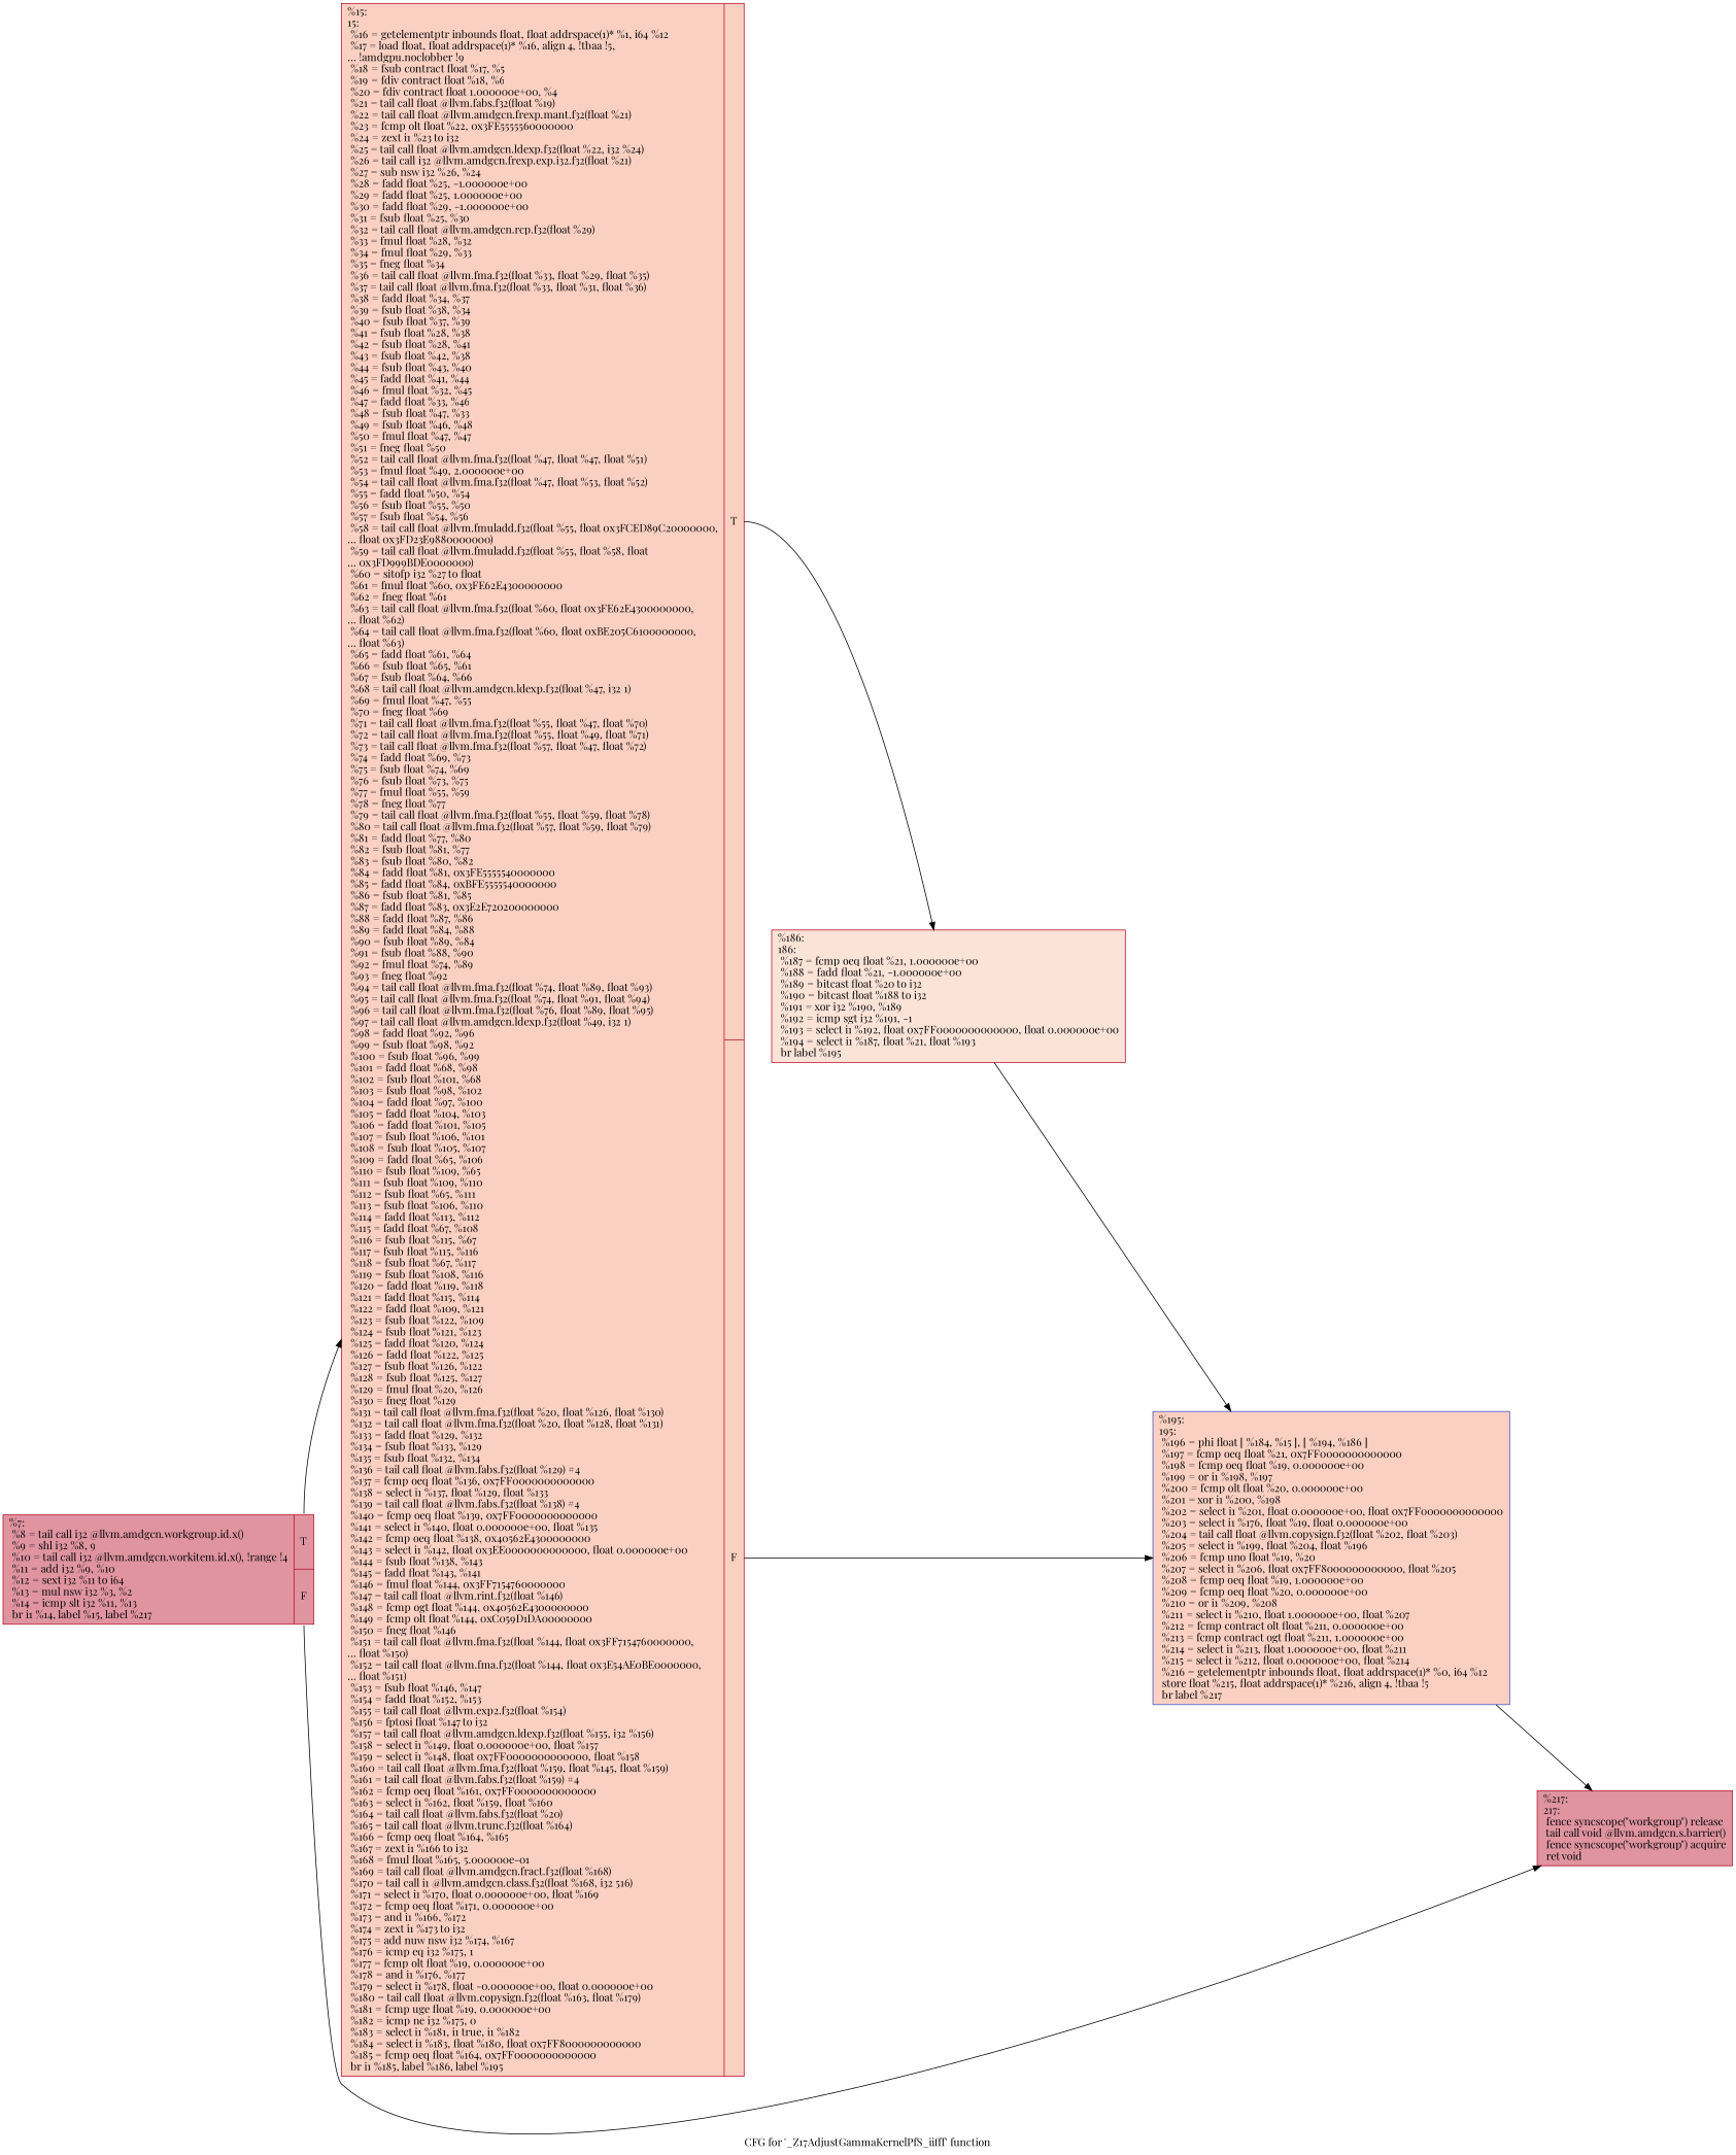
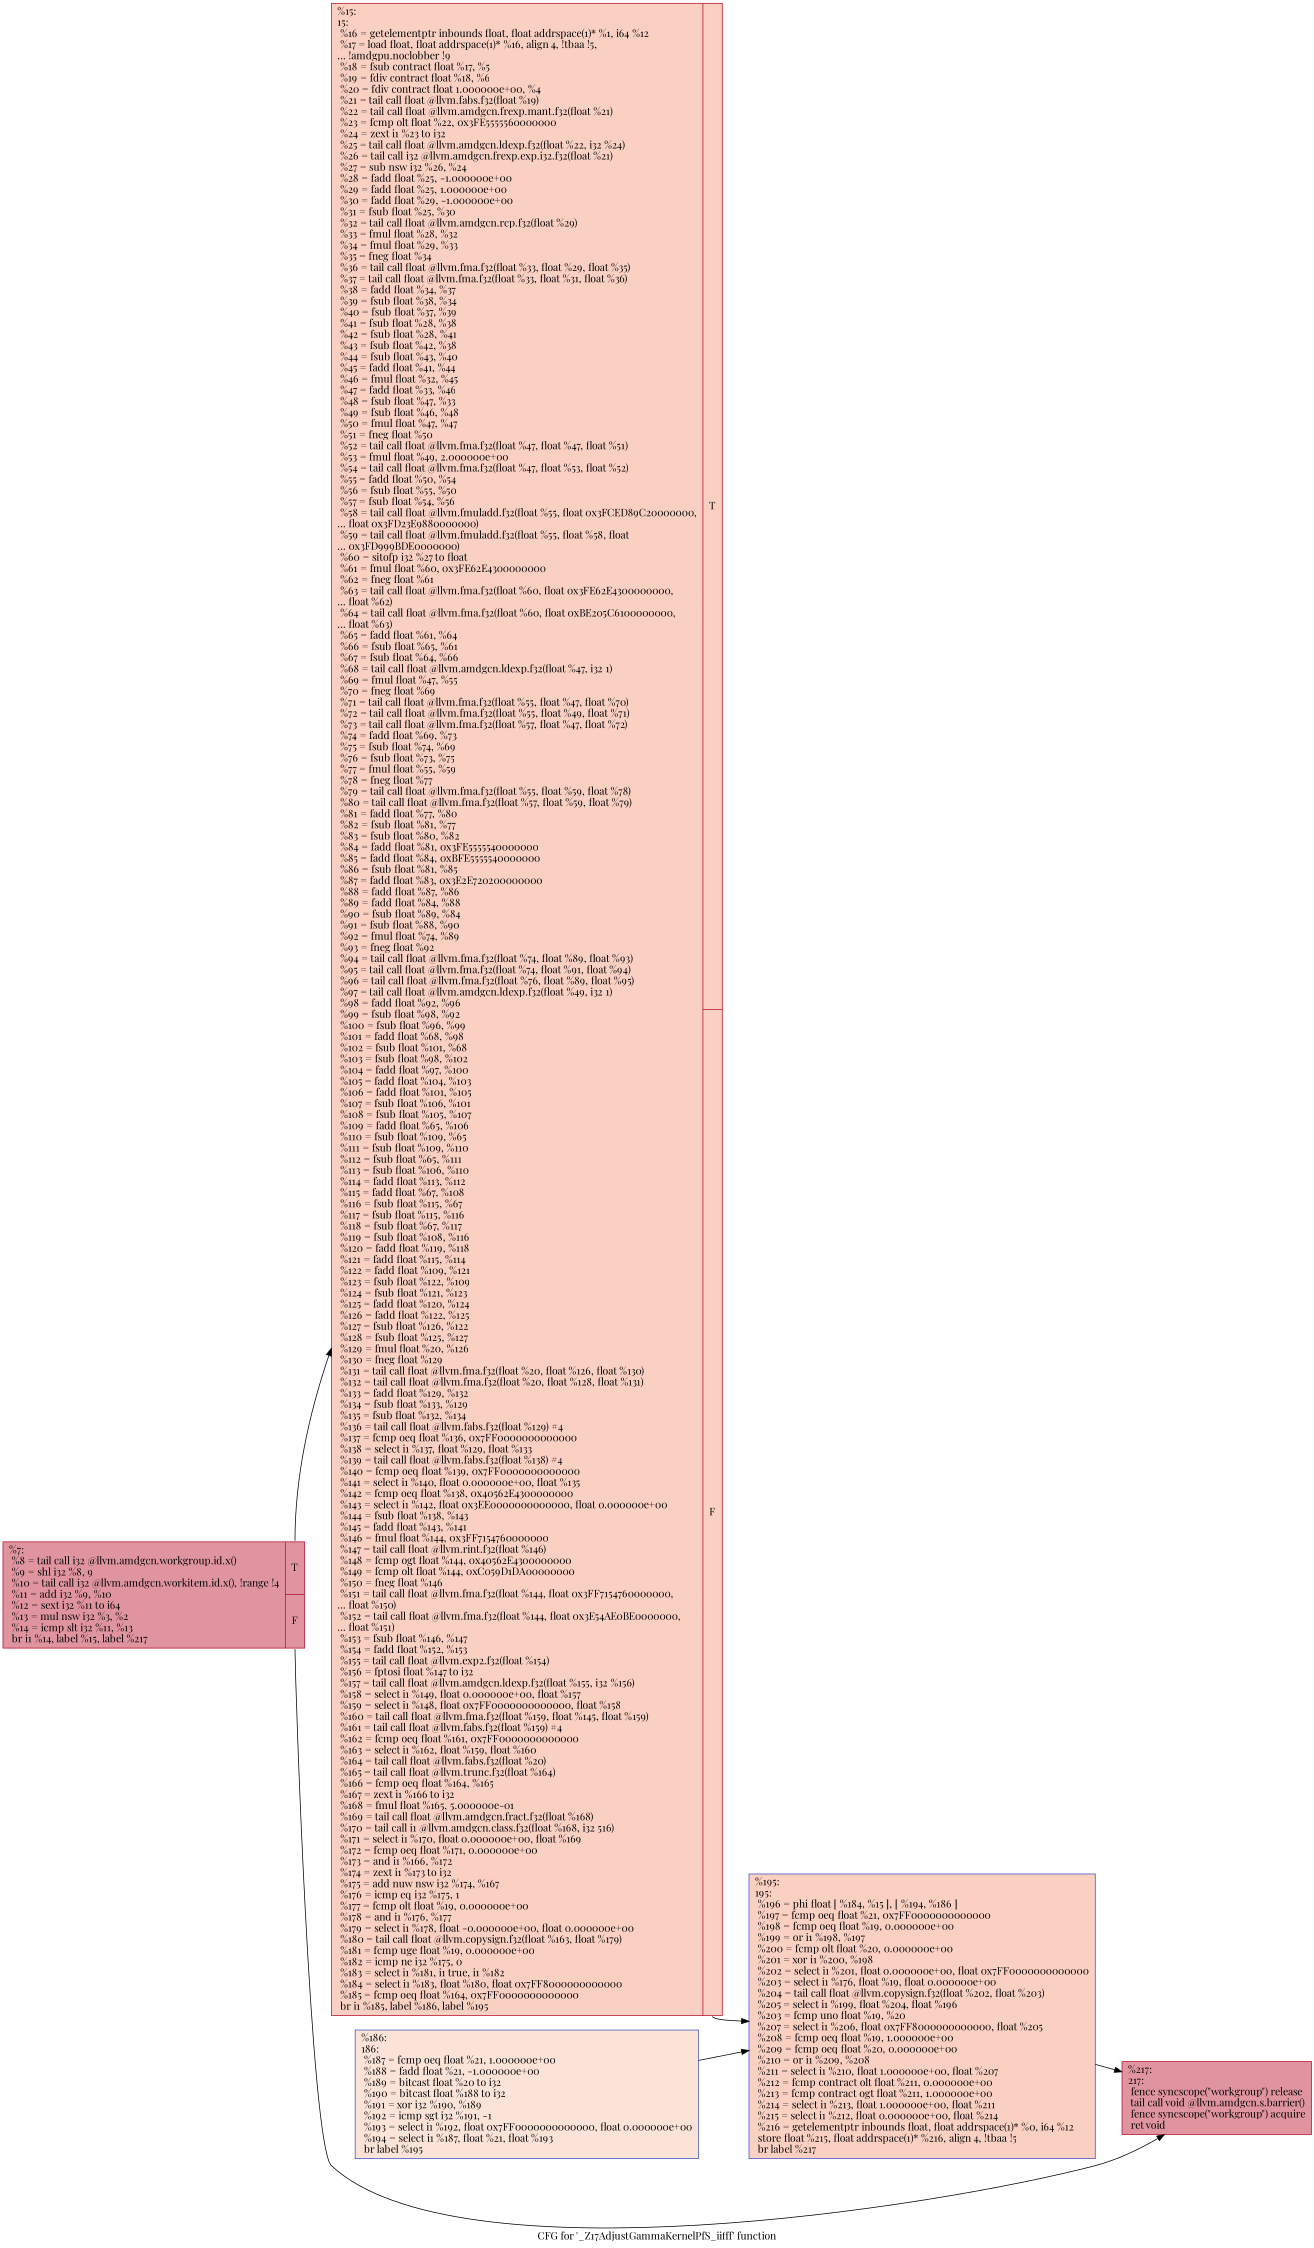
  digraph {
    fontname="Playfair Display"
    label="CFG for '_Z17AdjustGammaKernelPfS_iifff' function"
    rankdir=LR
    node [color="#b70d28ff" fillcolor="#b70d2870" fontname="Playfair Display" shape=record style=filled]
    edge [fontname="Playfair Display"]
    n1 [label="{%7:\l  %8 = tail call i32 @llvm.amdgcn.workgroup.id.x()\l  %9 = shl i32 %8, 9\l  %10 = tail call i32 @llvm.amdgcn.workitem.id.x(), !range !4\l  %11 = add i32 %9, %10\l  %12 = sext i32 %11 to i64\l  %13 = mul nsw i32 %3, %2\l  %14 = icmp slt i32 %11, %13\l  br i1 %14, label %15, label %217\l|{<s0>T|<s1>F}}"]
    n2 [fillcolor="#f3947570" label="{%15:\l15:                                               \l  %16 = getelementptr inbounds float, float addrspace(1)* %1, i64 %12\l  %17 = load float, float addrspace(1)* %16, align 4, !tbaa !5,\l... !amdgpu.noclobber !9\l  %18 = fsub contract float %17, %5\l  %19 = fdiv contract float %18, %6\l  %20 = fdiv contract float 1.000000e+00, %4\l  %21 = tail call float @llvm.fabs.f32(float %19)\l  %22 = tail call float @llvm.amdgcn.frexp.mant.f32(float %21)\l  %23 = fcmp olt float %22, 0x3FE5555560000000\l  %24 = zext i1 %23 to i32\l  %25 = tail call float @llvm.amdgcn.ldexp.f32(float %22, i32 %24)\l  %26 = tail call i32 @llvm.amdgcn.frexp.exp.i32.f32(float %21)\l  %27 = sub nsw i32 %26, %24\l  %28 = fadd float %25, -1.000000e+00\l  %29 = fadd float %25, 1.000000e+00\l  %30 = fadd float %29, -1.000000e+00\l  %31 = fsub float %25, %30\l  %32 = tail call float @llvm.amdgcn.rcp.f32(float %29)\l  %33 = fmul float %28, %32\l  %34 = fmul float %29, %33\l  %35 = fneg float %34\l  %36 = tail call float @llvm.fma.f32(float %33, float %29, float %35)\l  %37 = tail call float @llvm.fma.f32(float %33, float %31, float %36)\l  %38 = fadd float %34, %37\l  %39 = fsub float %38, %34\l  %40 = fsub float %37, %39\l  %41 = fsub float %28, %38\l  %42 = fsub float %28, %41\l  %43 = fsub float %42, %38\l  %44 = fsub float %43, %40\l  %45 = fadd float %41, %44\l  %46 = fmul float %32, %45\l  %47 = fadd float %33, %46\l  %48 = fsub float %47, %33\l  %49 = fsub float %46, %48\l  %50 = fmul float %47, %47\l  %51 = fneg float %50\l  %52 = tail call float @llvm.fma.f32(float %47, float %47, float %51)\l  %53 = fmul float %49, 2.000000e+00\l  %54 = tail call float @llvm.fma.f32(float %47, float %53, float %52)\l  %55 = fadd float %50, %54\l  %56 = fsub float %55, %50\l  %57 = fsub float %54, %56\l  %58 = tail call float @llvm.fmuladd.f32(float %55, float 0x3FCED89C20000000,\l... float 0x3FD23E9880000000)\l  %59 = tail call float @llvm.fmuladd.f32(float %55, float %58, float\l... 0x3FD999BDE0000000)\l  %60 = sitofp i32 %27 to float\l  %61 = fmul float %60, 0x3FE62E4300000000\l  %62 = fneg float %61\l  %63 = tail call float @llvm.fma.f32(float %60, float 0x3FE62E4300000000,\l... float %62)\l  %64 = tail call float @llvm.fma.f32(float %60, float 0xBE205C6100000000,\l... float %63)\l  %65 = fadd float %61, %64\l  %66 = fsub float %65, %61\l  %67 = fsub float %64, %66\l  %68 = tail call float @llvm.amdgcn.ldexp.f32(float %47, i32 1)\l  %69 = fmul float %47, %55\l  %70 = fneg float %69\l  %71 = tail call float @llvm.fma.f32(float %55, float %47, float %70)\l  %72 = tail call float @llvm.fma.f32(float %55, float %49, float %71)\l  %73 = tail call float @llvm.fma.f32(float %57, float %47, float %72)\l  %74 = fadd float %69, %73\l  %75 = fsub float %74, %69\l  %76 = fsub float %73, %75\l  %77 = fmul float %55, %59\l  %78 = fneg float %77\l  %79 = tail call float @llvm.fma.f32(float %55, float %59, float %78)\l  %80 = tail call float @llvm.fma.f32(float %57, float %59, float %79)\l  %81 = fadd float %77, %80\l  %82 = fsub float %81, %77\l  %83 = fsub float %80, %82\l  %84 = fadd float %81, 0x3FE5555540000000\l  %85 = fadd float %84, 0xBFE5555540000000\l  %86 = fsub float %81, %85\l  %87 = fadd float %83, 0x3E2E720200000000\l  %88 = fadd float %87, %86\l  %89 = fadd float %84, %88\l  %90 = fsub float %89, %84\l  %91 = fsub float %88, %90\l  %92 = fmul float %74, %89\l  %93 = fneg float %92\l  %94 = tail call float @llvm.fma.f32(float %74, float %89, float %93)\l  %95 = tail call float @llvm.fma.f32(float %74, float %91, float %94)\l  %96 = tail call float @llvm.fma.f32(float %76, float %89, float %95)\l  %97 = tail call float @llvm.amdgcn.ldexp.f32(float %49, i32 1)\l  %98 = fadd float %92, %96\l  %99 = fsub float %98, %92\l  %100 = fsub float %96, %99\l  %101 = fadd float %68, %98\l  %102 = fsub float %101, %68\l  %103 = fsub float %98, %102\l  %104 = fadd float %97, %100\l  %105 = fadd float %104, %103\l  %106 = fadd float %101, %105\l  %107 = fsub float %106, %101\l  %108 = fsub float %105, %107\l  %109 = fadd float %65, %106\l  %110 = fsub float %109, %65\l  %111 = fsub float %109, %110\l  %112 = fsub float %65, %111\l  %113 = fsub float %106, %110\l  %114 = fadd float %113, %112\l  %115 = fadd float %67, %108\l  %116 = fsub float %115, %67\l  %117 = fsub float %115, %116\l  %118 = fsub float %67, %117\l  %119 = fsub float %108, %116\l  %120 = fadd float %119, %118\l  %121 = fadd float %115, %114\l  %122 = fadd float %109, %121\l  %123 = fsub float %122, %109\l  %124 = fsub float %121, %123\l  %125 = fadd float %120, %124\l  %126 = fadd float %122, %125\l  %127 = fsub float %126, %122\l  %128 = fsub float %125, %127\l  %129 = fmul float %20, %126\l  %130 = fneg float %129\l  %131 = tail call float @llvm.fma.f32(float %20, float %126, float %130)\l  %132 = tail call float @llvm.fma.f32(float %20, float %128, float %131)\l  %133 = fadd float %129, %132\l  %134 = fsub float %133, %129\l  %135 = fsub float %132, %134\l  %136 = tail call float @llvm.fabs.f32(float %129) #4\l  %137 = fcmp oeq float %136, 0x7FF0000000000000\l  %138 = select i1 %137, float %129, float %133\l  %139 = tail call float @llvm.fabs.f32(float %138) #4\l  %140 = fcmp oeq float %139, 0x7FF0000000000000\l  %141 = select i1 %140, float 0.000000e+00, float %135\l  %142 = fcmp oeq float %138, 0x40562E4300000000\l  %143 = select i1 %142, float 0x3EE0000000000000, float 0.000000e+00\l  %144 = fsub float %138, %143\l  %145 = fadd float %143, %141\l  %146 = fmul float %144, 0x3FF7154760000000\l  %147 = tail call float @llvm.rint.f32(float %146)\l  %148 = fcmp ogt float %144, 0x40562E4300000000\l  %149 = fcmp olt float %144, 0xC059D1DA00000000\l  %150 = fneg float %146\l  %151 = tail call float @llvm.fma.f32(float %144, float 0x3FF7154760000000,\l... float %150)\l  %152 = tail call float @llvm.fma.f32(float %144, float 0x3E54AE0BE0000000,\l... float %151)\l  %153 = fsub float %146, %147\l  %154 = fadd float %152, %153\l  %155 = tail call float @llvm.exp2.f32(float %154)\l  %156 = fptosi float %147 to i32\l  %157 = tail call float @llvm.amdgcn.ldexp.f32(float %155, i32 %156)\l  %158 = select i1 %149, float 0.000000e+00, float %157\l  %159 = select i1 %148, float 0x7FF0000000000000, float %158\l  %160 = tail call float @llvm.fma.f32(float %159, float %145, float %159)\l  %161 = tail call float @llvm.fabs.f32(float %159) #4\l  %162 = fcmp oeq float %161, 0x7FF0000000000000\l  %163 = select i1 %162, float %159, float %160\l  %164 = tail call float @llvm.fabs.f32(float %20)\l  %165 = tail call float @llvm.trunc.f32(float %164)\l  %166 = fcmp oeq float %164, %165\l  %167 = zext i1 %166 to i32\l  %168 = fmul float %165, 5.000000e-01\l  %169 = tail call float @llvm.amdgcn.fract.f32(float %168)\l  %170 = tail call i1 @llvm.amdgcn.class.f32(float %168, i32 516)\l  %171 = select i1 %170, float 0.000000e+00, float %169\l  %172 = fcmp oeq float %171, 0.000000e+00\l  %173 = and i1 %166, %172\l  %174 = zext i1 %173 to i32\l  %175 = add nuw nsw i32 %174, %167\l  %176 = icmp eq i32 %175, 1\l  %177 = fcmp olt float %19, 0.000000e+00\l  %178 = and i1 %176, %177\l  %179 = select i1 %178, float -0.000000e+00, float 0.000000e+00\l  %180 = tail call float @llvm.copysign.f32(float %163, float %179)\l  %181 = fcmp uge float %19, 0.000000e+00\l  %182 = icmp ne i32 %175, 0\l  %183 = select i1 %181, i1 true, i1 %182\l  %184 = select i1 %183, float %180, float 0x7FF8000000000000\l  %185 = fcmp oeq float %164, 0x7FF0000000000000\l  br i1 %185, label %186, label %195\l|{<s0>T|<s1>F}}"]
    n3 [label="{%217:\l217:                                              \l  fence syncscope(\"workgroup\") release\l  tail call void @llvm.amdgcn.s.barrier()\l  fence syncscope(\"workgroup\") acquire\l  ret void\l}"]
-   n4 [fillcolor="#f6bfa670" label="{%186:\l186:                                              \l  %187 = fcmp oeq float %21, 1.000000e+00\l  %188 = fadd float %21, -1.000000e+00\l  %189 = bitcast float %20 to i32\l  %190 = bitcast float %188 to i32\l  %191 = xor i32 %190, %189\l  %192 = icmp sgt i32 %191, -1\l  %193 = select i1 %192, float 0x7FF0000000000000, float 0.000000e+00\l  %194 = select i1 %187, float %21, float %193\l  br label %195\l}"]
-   n5 [color="#3d50c3ff" fillcolor="#f3947570" label="{%195:\l195:                                              \l  %196 = phi float [ %184, %15 ], [ %194, %186 ]\l  %197 = fcmp oeq float %21, 0x7FF0000000000000\l  %198 = fcmp oeq float %19, 0.000000e+00\l  %199 = or i1 %198, %197\l  %200 = fcmp olt float %20, 0.000000e+00\l  %201 = xor i1 %200, %198\l  %202 = select i1 %201, float 0.000000e+00, float 0x7FF0000000000000\l  %203 = select i1 %176, float %19, float 0.000000e+00\l  %204 = tail call float @llvm.copysign.f32(float %202, float %203)\l  %205 = select i1 %199, float %204, float %196\l  %206 = fcmp uno float %19, %20\l  %207 = select i1 %206, float 0x7FF8000000000000, float %205\l  %208 = fcmp oeq float %19, 1.000000e+00\l  %209 = fcmp oeq float %20, 0.000000e+00\l  %210 = or i1 %209, %208\l  %211 = select i1 %210, float 1.000000e+00, float %207\l  %212 = fcmp contract olt float %211, 0.000000e+00\l  %213 = fcmp contract ogt float %211, 1.000000e+00\l  %214 = select i1 %213, float 1.000000e+00, float %211\l  %215 = select i1 %212, float 0.000000e+00, float %214\l  %216 = getelementptr inbounds float, float addrspace(1)* %0, i64 %12\l  store float %215, float addrspace(1)* %216, align 4, !tbaa !5\l  br label %217\l}"]
+   n4 [color="#3d50c3ff" fillcolor="#f6bfa670" label="{%186:\l186:                                              \l  %187 = fcmp oeq float %21, 1.000000e+00\l  %188 = fadd float %21, -1.000000e+00\l  %189 = bitcast float %20 to i32\l  %190 = bitcast float %188 to i32\l  %191 = xor i32 %190, %189\l  %192 = icmp sgt i32 %191, -1\l  %193 = select i1 %192, float 0x7FF0000000000000, float 0.000000e+00\l  %194 = select i1 %187, float %21, float %193\l  br label %195\l}"]
+   n5 [color="#3d50c3ff" fillcolor="#f3947570" label="{%195:\l195:                                              \l  %196 = phi float [ %184, %15 ], [ %194, %186 ]\l  %197 = fcmp oeq float %21, 0x7FF0000000000000\l  %198 = fcmp oeq float %19, 0.000000e+00\l  %199 = or i1 %198, %197\l  %200 = fcmp olt float %20, 0.000000e+00\l  %201 = xor i1 %200, %198\l  %202 = select i1 %201, float 0.000000e+00, float 0x7FF0000000000000\l  %203 = select i1 %176, float %19, float 0.000000e+00\l  %204 = tail call float @llvm.copysign.f32(float %202, float %203)\l  %205 = select i1 %199, float %204, float %196\l  %203 = fcmp uno float %19, %20\l  %207 = select i1 %206, float 0x7FF8000000000000, float %205\l  %208 = fcmp oeq float %19, 1.000000e+00\l  %209 = fcmp oeq float %20, 0.000000e+00\l  %210 = or i1 %209, %208\l  %211 = select i1 %210, float 1.000000e+00, float %207\l  %212 = fcmp contract olt float %211, 0.000000e+00\l  %213 = fcmp contract ogt float %211, 1.000000e+00\l  %214 = select i1 %213, float 1.000000e+00, float %211\l  %215 = select i1 %212, float 0.000000e+00, float %214\l  %216 = getelementptr inbounds float, float addrspace(1)* %0, i64 %12\l  store float %215, float addrspace(1)* %216, align 4, !tbaa !5\l  br label %217\l}"]
    n1 -> n2 [tailport=s0]
    n1 -> n3 [tailport=s1]
-   n2 -> n4 [tailport=s0]
    n2 -> n5 [tailport=s1]
    n4 -> n5
    n5 -> n3
  }
